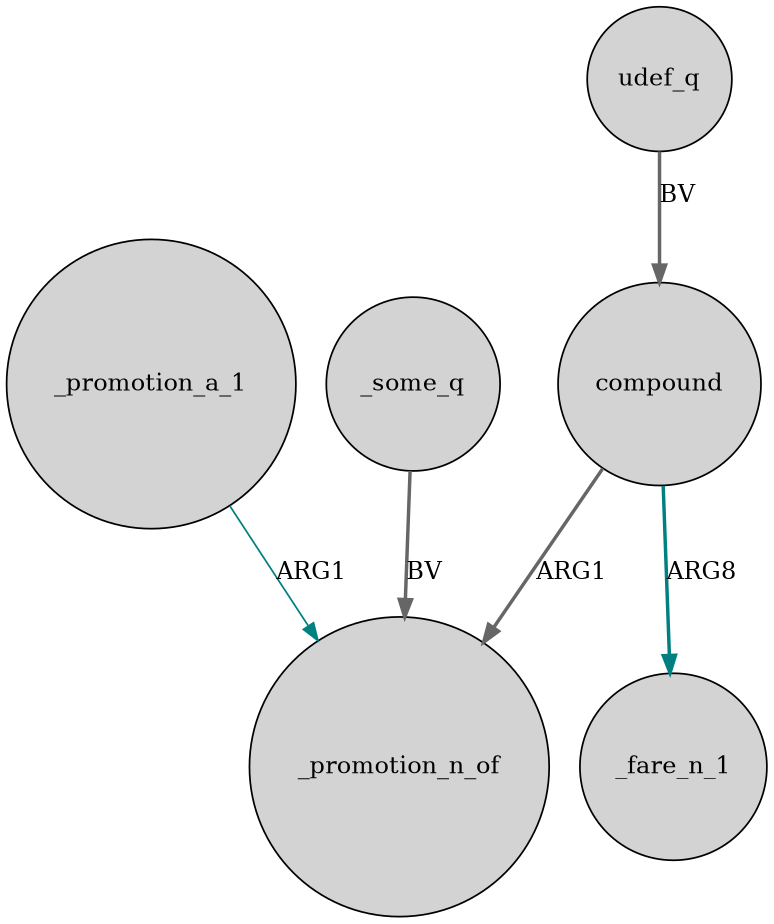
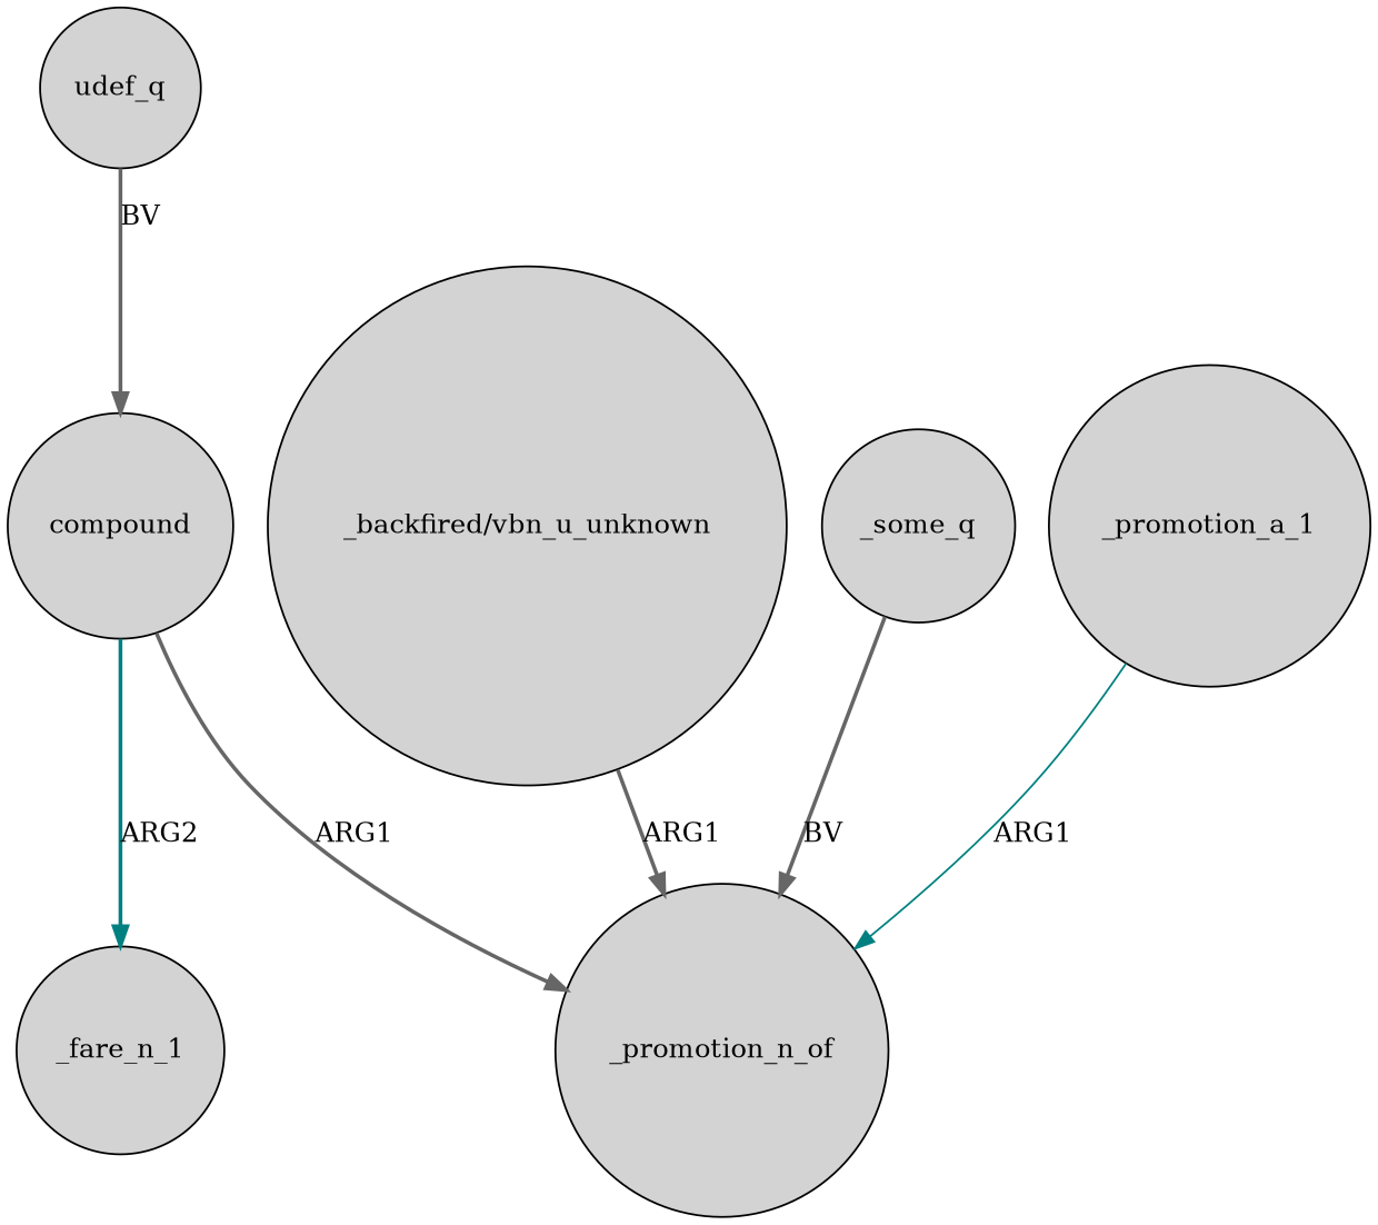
  digraph {
    node [shape=circle style=filled]
    edge [color=gray40 style=bold]
    n1 [label=_promotion_a_1]
    _promotion_n_of
    compound
    _fare_n_1
+   "_backfired/vbn_u_unknown"
    _some_q
    udef_q
    n1 -> _promotion_n_of [color=teal label=ARG1 style=solid]
    compound -> _promotion_n_of [label=ARG1]
-   compound -> _fare_n_1 [color=teal label=ARG8]
+   compound -> _fare_n_1 [color=teal label=ARG2]
+   "_backfired/vbn_u_unknown" -> _promotion_n_of [label=ARG1]
    _some_q -> _promotion_n_of [label=BV]
    udef_q -> compound [label=BV]
  }
